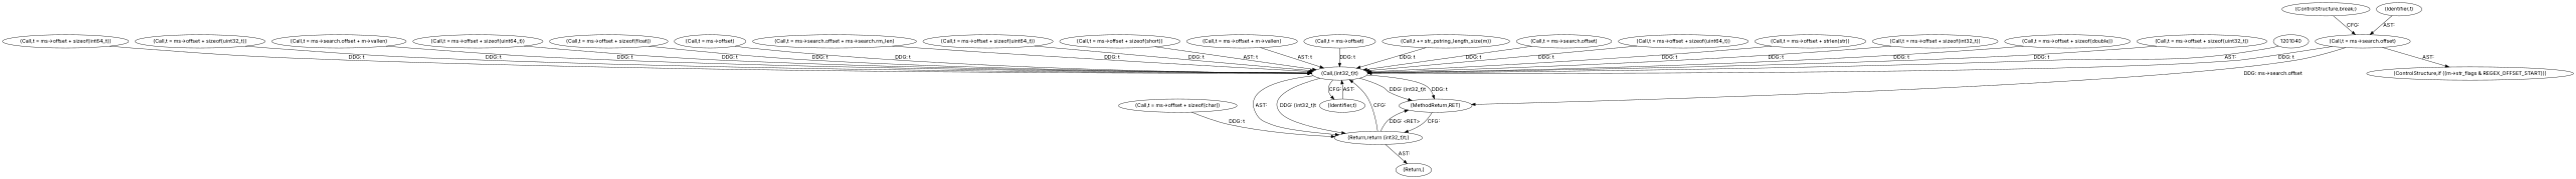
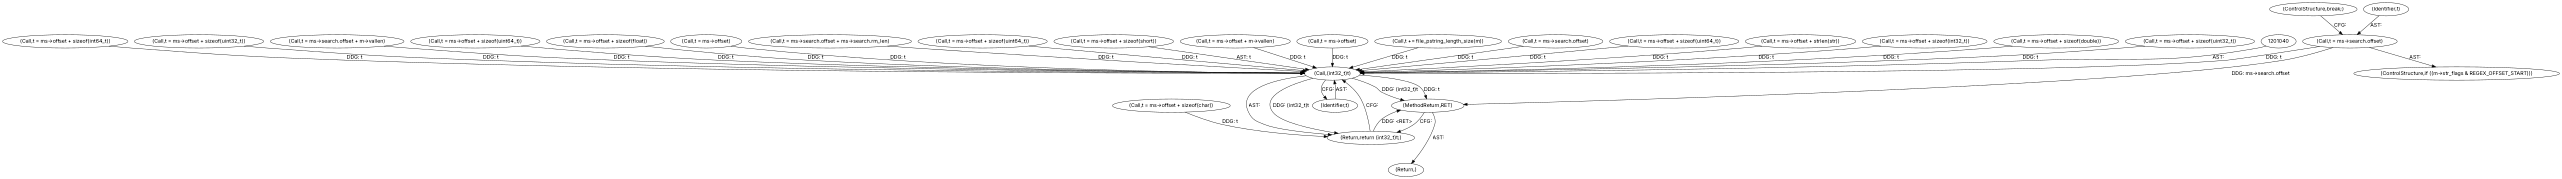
  digraph {
    fontname=Inter
    node [fontname=Inter]
    edge [fontname=Inter]
    n1 [label="(Call,t = ms->search.offset)"]
    n2 [label="(Call,(int32_t)t)"]
    n3 [label="(MethodReturn,RET)"]
    n4 [label="(ControlStructure,if ((m->str_flags & REGEX_OFFSET_START)))"]
    n5 [label="(Return,return (int32_t)t;)"]
    n6 [label="(Identifier,t)"]
    n7 [label="(Return,)"]
    n8 [label="(Call,t = ms->offset + sizeof(int64_t))"]
    n9 [label="(ControlStructure,break;)"]
    n10 [label="(Call,t = ms->offset + sizeof(uint32_t))"]
    n11 [label="(Identifier,t)"]
    n12 [label="(Call,t = ms->search.offset + m->vallen)"]
    n13 [label="(Call,t = ms->offset + sizeof(uint64_t))"]
    n14 [label="(Call,t = ms->offset + sizeof(float))"]
    n15 [label="(Call,t = ms->offset)"]
    n16 [label="(Call,t = ms->search.offset + ms->search.rm_len)"]
    n17 [label="(Call,t = ms->offset + sizeof(uint64_t))"]
    n18 [label="(Call,t = ms->offset + sizeof(short))"]
    n19 [label="(Call,t = ms->offset + m->vallen)"]
    n20 [label="(Call,t = ms->offset + sizeof(char))"]
    n21 [label="(Call,t = ms->offset)"]
-   n22 [label="(Call,t += str_pstring_length_size(m))"]
+   n22 [label="(Call,t += file_pstring_length_size(m))"]
    n23 [label="(Call,t = ms->search.offset)"]
    n24 [label="(Call,t = ms->offset + sizeof(uint64_t))"]
    n25 [label="(Call,t = ms->offset + strlen(str))"]
    n26 [label="(Call,t = ms->offset + sizeof(int32_t))"]
    n27 [label="(Call,t = ms->offset + sizeof(double))"]
    n28 [label="(Call,t = ms->offset + sizeof(uint32_t))"]
    n29 [label=1201040]
    n1 -> n2 [label="DDG: t"]
    n1 -> n3 [label="DDG: ms->search.offset"]
    n1 -> n4 [label="AST: "]
    n2 -> n3 [label="DDG: t"]
    n2 -> n3 [label="DDG: (int32_t)t"]
    n2 -> n5 [label="AST: "]
    n2 -> n5 [label="DDG: (int32_t)t"]
    n2 -> n6 [label="CFG: "]
    n3 -> n5 [label="CFG: "]
    n5 -> n2 [label="CFG: "]
    n5 -> n3 [label="DDG: <RET>"]
-   n5 -> n7 [label="AST: "]
+   n3 -> n7 [label="AST: "]
    n6 -> n2 [label="AST: "]
    n8 -> n2 [label="DDG: t"]
    n9 -> n1 [label="CFG: "]
    n10 -> n2 [label="DDG: t"]
    n11 -> n1 [label="AST: "]
    n12 -> n2 [label="DDG: t"]
    n13 -> n2 [label="DDG: t"]
    n14 -> n2 [label="DDG: t"]
    n15 -> n2 [label="DDG: t"]
    n16 -> n2 [label="DDG: t"]
    n17 -> n2 [label="DDG: t"]
    n18 -> n2 [label="AST: t"]
-   n19 -> n2 [label="AST: t"]
+   n19 -> n2 [label="DDG: t"]
    n20 -> n5 [label="DDG: t"]
    n21 -> n2 [label="DDG: t"]
    n22 -> n2 [label="DDG: t"]
    n23 -> n2 [label="DDG: t"]
    n24 -> n2 [label="DDG: t"]
    n25 -> n2 [label="DDG: t"]
    n26 -> n2 [label="DDG: t"]
    n27 -> n2 [label="DDG: t"]
    n28 -> n2 [label="DDG: t"]
    n29 -> n2 [label="AST: "]
  }
